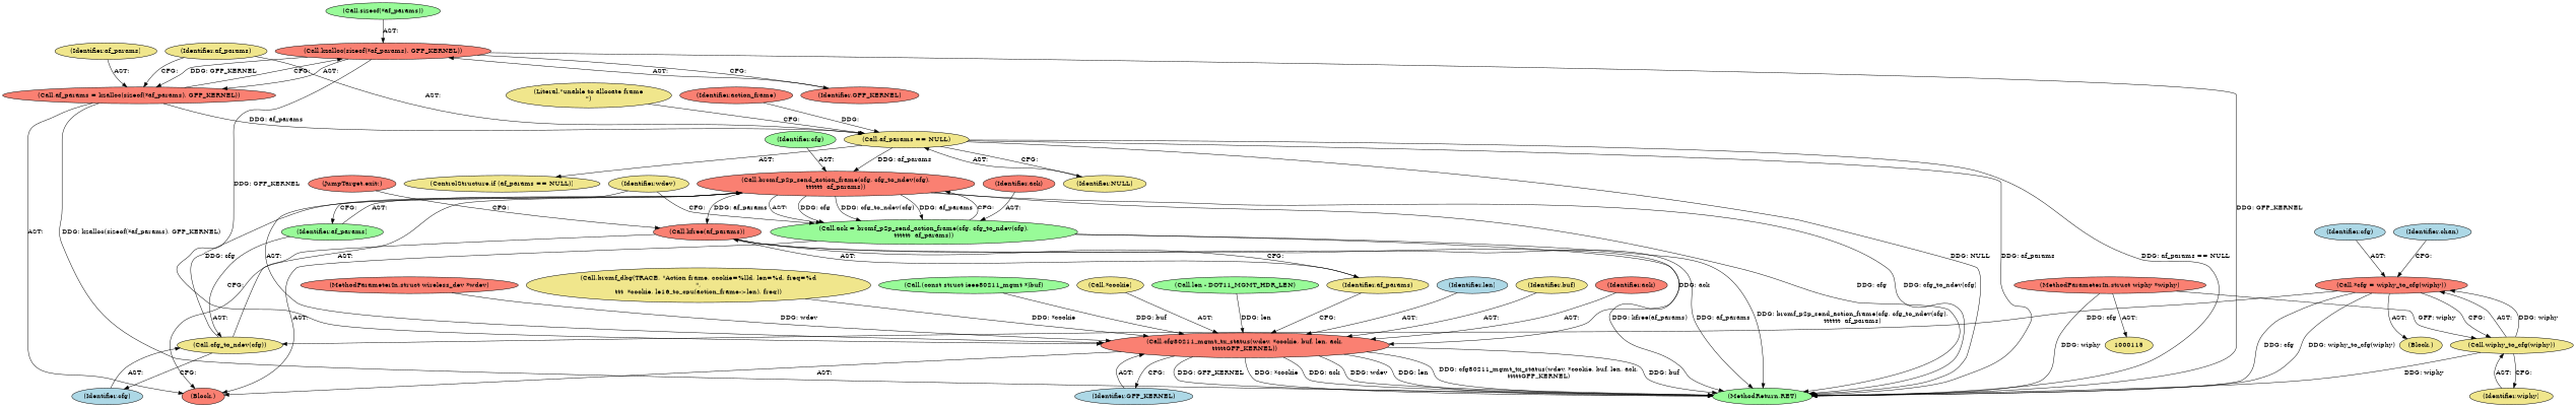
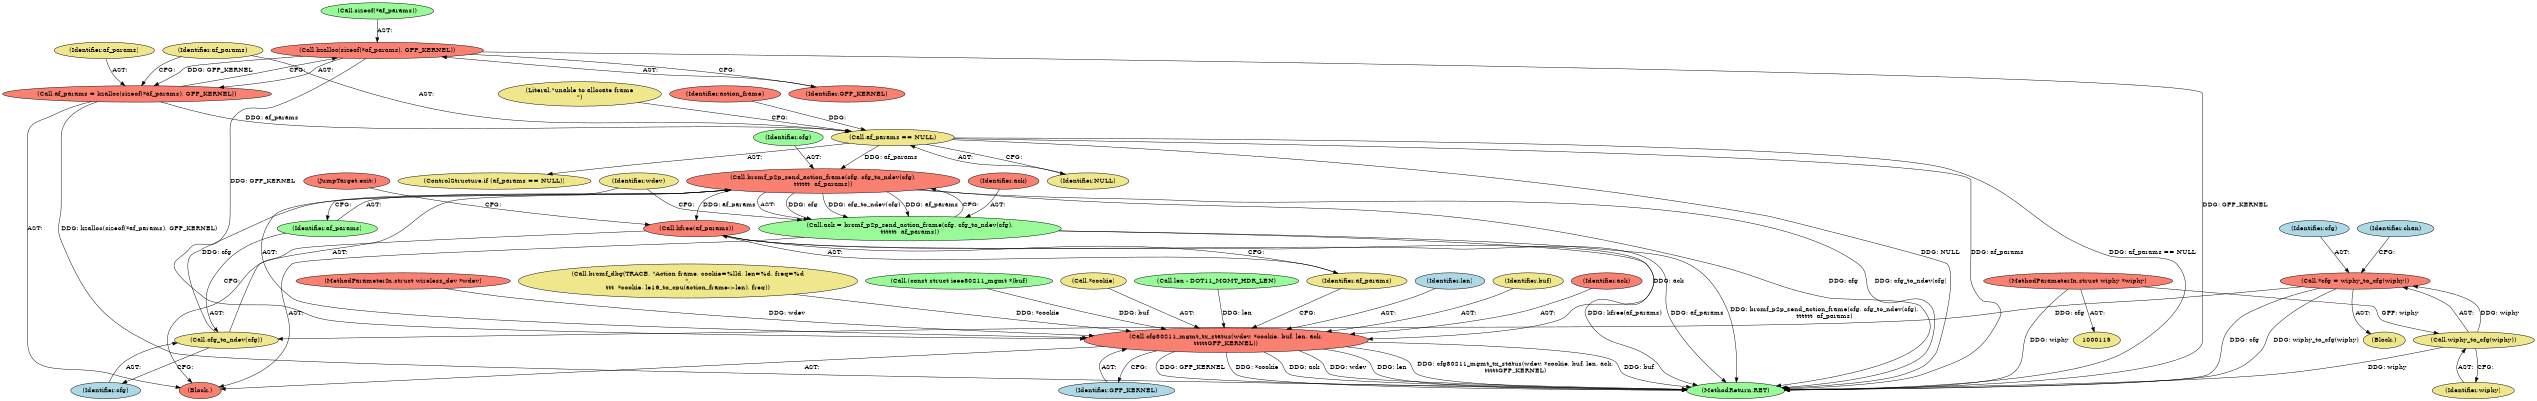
  digraph {
    node [fillcolor=khaki style=filled]
    n1 [fillcolor=salmon label="(Call,brcmf_p2p_send_action_frame(cfg, cfg_to_ndev(cfg),\n\t\t\t\t\t\t  af_params))"]
    n2 [fillcolor=palegreen label="(Call,ack = brcmf_p2p_send_action_frame(cfg, cfg_to_ndev(cfg),\n\t\t\t\t\t\t  af_params))"]
    n3 [fillcolor=salmon label="(Call,kfree(af_params))"]
    n4 [fillcolor=palegreen label="(Identifier,af_params)"]
    n5 [fillcolor=palegreen label="(MethodReturn,RET)"]
    n6 [fillcolor=salmon label="(Block,)"]
    n7 [fillcolor=salmon label="(Call,cfg80211_mgmt_tx_status(wdev, *cookie, buf, len, ack,\n\t\t\t\t\tGFP_KERNEL))"]
    n8 [label="(Identifier,af_params)"]
    n9 [label="(Call,cfg_to_ndev(cfg))"]
    n10 [fillcolor=lightblue label="(Identifier,cfg)"]
    n11 [fillcolor=salmon label="(Call,*cfg = wiphy_to_cfg(wiphy))"]
    n12 [label="(Call,wiphy_to_cfg(wiphy))"]
    n13 [label="(Block,)"]
    n14 [label="(Identifier,wiphy)"]
    n15 [fillcolor=salmon label="(MethodParameterIn,struct wiphy *wiphy)"]
    1000115
    n17 [label="(Call,af_params == NULL)"]
    n18 [label="(Identifier,NULL)"]
    n19 [label="(ControlStructure,if (af_params == NULL))"]
    n20 [fillcolor=salmon label="(Call,af_params = kzalloc(sizeof(*af_params), GFP_KERNEL))"]
    n21 [fillcolor=salmon label="(Call,kzalloc(sizeof(*af_params), GFP_KERNEL))"]
    n22 [fillcolor=salmon label="(Identifier,GFP_KERNEL)"]
    n23 [fillcolor=lightblue label="(Identifier,GFP_KERNEL)"]
    n24 [fillcolor=lightblue label="(Identifier,chan)"]
    n25 [label="(Identifier,af_params)"]
    n26 [label="(Identifier,af_params)"]
    n27 [fillcolor=salmon label="(Identifier,ack)"]
    n28 [fillcolor=salmon label="(MethodParameterIn,struct wireless_dev *wdev)"]
    n29 [label="(Call,brcmf_dbg(TRACE, \"Action frame, cookie=%lld, len=%d, freq=%d\n\",\n\t\t\t  *cookie, le16_to_cpu(action_frame->len), freq))"]
    n30 [fillcolor=palegreen label="(Call,(const struct ieee80211_mgmt *)buf)"]
    n31 [fillcolor=palegreen label="(Identifier,cfg)"]
    n32 [fillcolor=palegreen label="(Call,sizeof(*af_params))"]
    n33 [label="(Call,*cookie)"]
    n34 [fillcolor=palegreen label="(Call,len - DOT11_MGMT_HDR_LEN)"]
    n35 [fillcolor=salmon label="(JumpTarget,exit:)"]
    n36 [label="(Literal,\"unable to allocate frame\n\")"]
    n37 [label="(Identifier,wdev)"]
    n38 [fillcolor=lightblue label="(Identifier,len)"]
    n39 [label="(Identifier,buf)"]
    n40 [fillcolor=salmon label="(Identifier,ack)"]
    n41 [fillcolor=lightblue label="(Identifier,cfg)"]
    n42 [fillcolor=salmon label="(Identifier,action_frame)"]
    n1 -> n2 [label="AST: "]
    n1 -> n2 [label="DDG: cfg"]
    n1 -> n2 [label="DDG: cfg_to_ndev(cfg)"]
    n1 -> n2 [label="DDG: af_params"]
    n1 -> n3 [label="DDG: af_params"]
    n1 -> n4 [label="CFG: "]
    n1 -> n5 [label="DDG: cfg"]
    n1 -> n5 [label="DDG: cfg_to_ndev(cfg)"]
    n2 -> n1 [label="CFG: "]
    n2 -> n5 [label="DDG: brcmf_p2p_send_action_frame(cfg, cfg_to_ndev(cfg),\n\t\t\t\t\t\t  af_params)"]
    n2 -> n6 [label="AST: "]
    n2 -> n7 [label="DDG: ack"]
    n3 -> n5 [label="DDG: kfree(af_params)"]
    n3 -> n5 [label="DDG: af_params"]
    n3 -> n6 [label="AST: "]
    n3 -> n8 [label="CFG: "]
    n4 -> n1 [label="AST: "]
    n4 -> n9 [label="CFG: "]
    n7 -> n5 [label="DDG: GFP_KERNEL"]
    n7 -> n5 [label="DDG: *cookie"]
    n7 -> n5 [label="DDG: ack"]
    n7 -> n5 [label="DDG: wdev"]
    n7 -> n5 [label="DDG: len"]
    n7 -> n5 [label="DDG: cfg80211_mgmt_tx_status(wdev, *cookie, buf, len, ack,\n\t\t\t\t\tGFP_KERNEL)"]
    n7 -> n5 [label="DDG: buf"]
    n7 -> n6 [label="AST: "]
    n7 -> n23 [label="CFG: "]
    n8 -> n3 [label="AST: "]
    n8 -> n7 [label="CFG: "]
    n9 -> n1 [label="AST: "]
    n9 -> n1 [label="DDG: cfg"]
    n9 -> n10 [label="CFG: "]
    n10 -> n9 [label="AST: "]
    n11 -> n5 [label="DDG: cfg"]
    n11 -> n5 [label="DDG: wiphy_to_cfg(wiphy)"]
    n11 -> n9 [label="DDG: cfg"]
-   n11 -> n12 [label="CFG: "]
    n11 -> n13 [label="AST: "]
    n12 -> n5 [label="DDG: wiphy"]
    n12 -> n11 [label="AST: "]
    n12 -> n11 [label="DDG: wiphy"]
    n12 -> n14 [label="CFG: "]
    n14 -> n12 [label="AST: "]
    n15 -> n5 [label="DDG: wiphy"]
    n15 -> n12 [label="GFP: wiphy"]
    n15 -> 1000115 [label="AST: "]
    n17 -> n1 [label="DDG: af_params"]
    n17 -> n5 [label="DDG: NULL"]
    n17 -> n5 [label="DDG: af_params"]
    n17 -> n5 [label="DDG: af_params == NULL"]
    n17 -> n18 [label="CFG: "]
    n17 -> n19 [label="AST: "]
    n18 -> n17 [label="AST: "]
    n20 -> n5 [label="DDG: kzalloc(sizeof(*af_params), GFP_KERNEL)"]
    n20 -> n6 [label="AST: "]
    n20 -> n17 [label="DDG: af_params"]
    n20 -> n21 [label="CFG: "]
    n21 -> n5 [label="DDG: GFP_KERNEL"]
    n21 -> n7 [label="DDG: GFP_KERNEL"]
    n21 -> n20 [label="AST: "]
    n21 -> n20 [label="DDG: GFP_KERNEL"]
    n21 -> n22 [label="CFG: "]
    n22 -> n21 [label="AST: "]
    n23 -> n7 [label="AST: "]
    n24 -> n11 [label="CFG: "]
    n25 -> n17 [label="AST: "]
    n25 -> n20 [label="CFG: "]
    n26 -> n20 [label="AST: "]
    n27 -> n7 [label="AST: "]
    n28 -> n7 [label="DDG: wdev"]
    n29 -> n7 [label="DDG: *cookie"]
    n30 -> n7 [label="DDG: buf"]
    n31 -> n1 [label="AST: "]
    n32 -> n21 [label="AST: "]
    n33 -> n7 [label="AST: "]
    n34 -> n7 [label="DDG: len"]
    n35 -> n3 [label="CFG: "]
    n36 -> n17 [label="CFG: "]
    n37 -> n2 [label="CFG: "]
    n37 -> n7 [label="AST: "]
    n38 -> n7 [label="AST: "]
    n39 -> n7 [label="AST: "]
    n40 -> n2 [label="AST: "]
    n41 -> n11 [label="AST: "]
    n42 -> n17 [label="DDG: "]
  }
